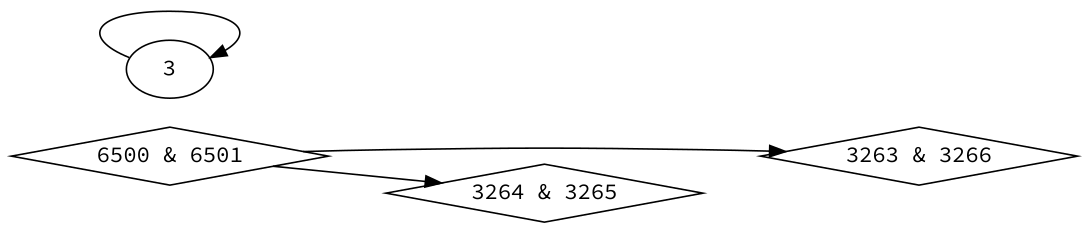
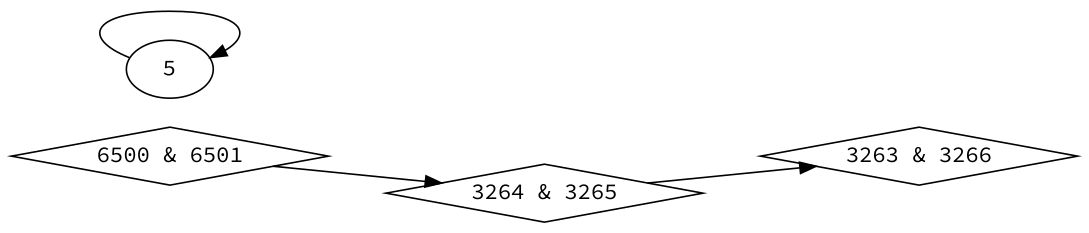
  digraph {
    fontname="Source Code Pro"
    rankdir=LR
    node [fontname="Source Code Pro" shape=diamond]
    edge [fontname="Source Code Pro"]
    n1 [label="3263 & 3266"]
    n2 [label="3264 & 3265"]
    n3 [label="6500 & 6501"]
-   3 [shape=""]
-   n3 -> n1
+   3 [label=5 shape=""]
+   n2 -> n1
    n3 -> n2
    3 -> 3
  }
